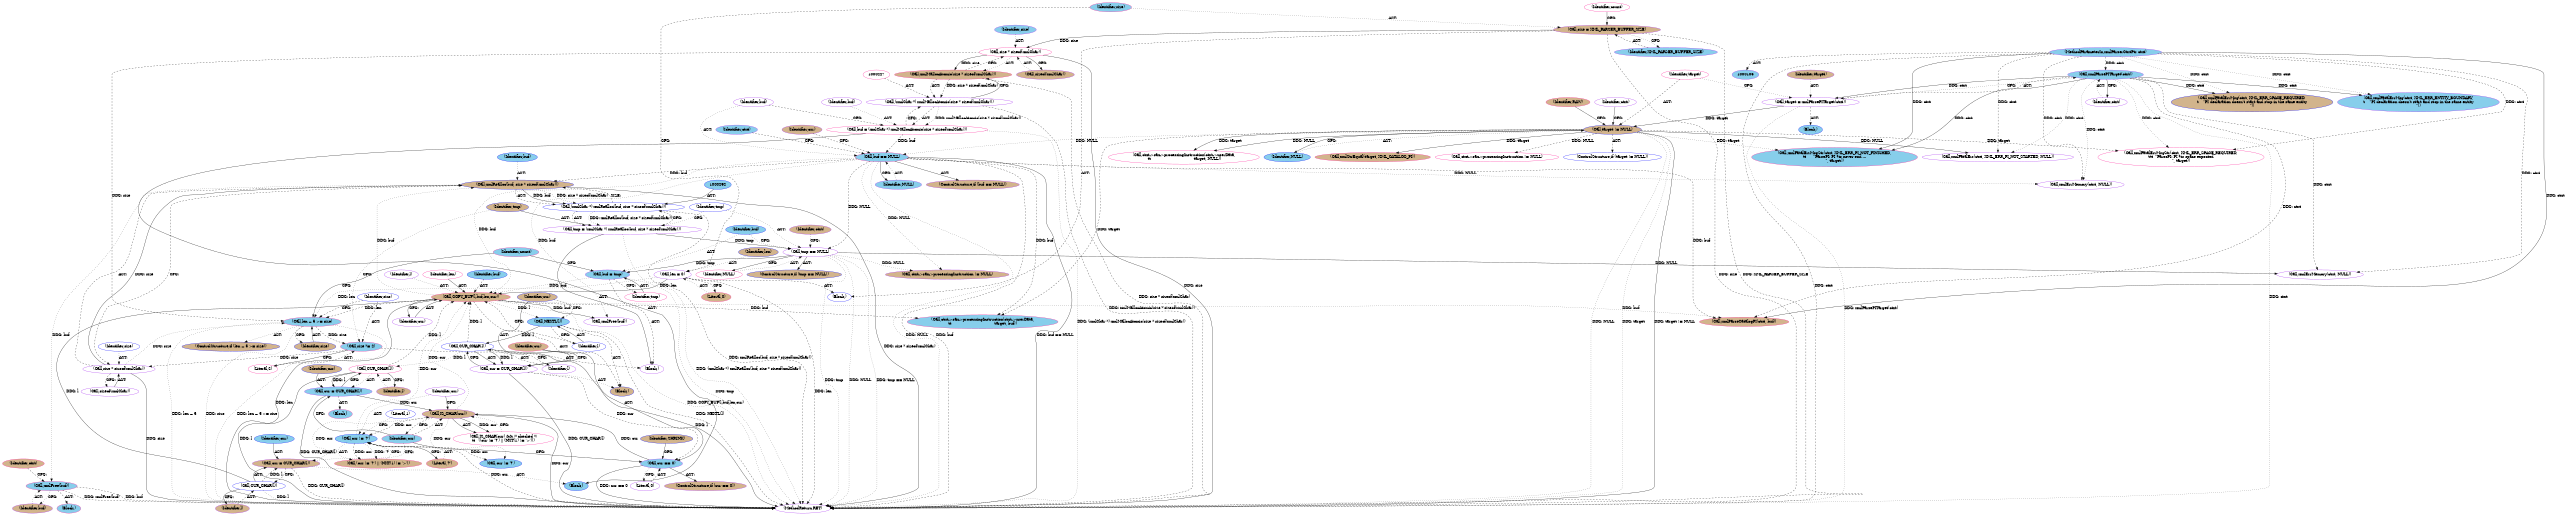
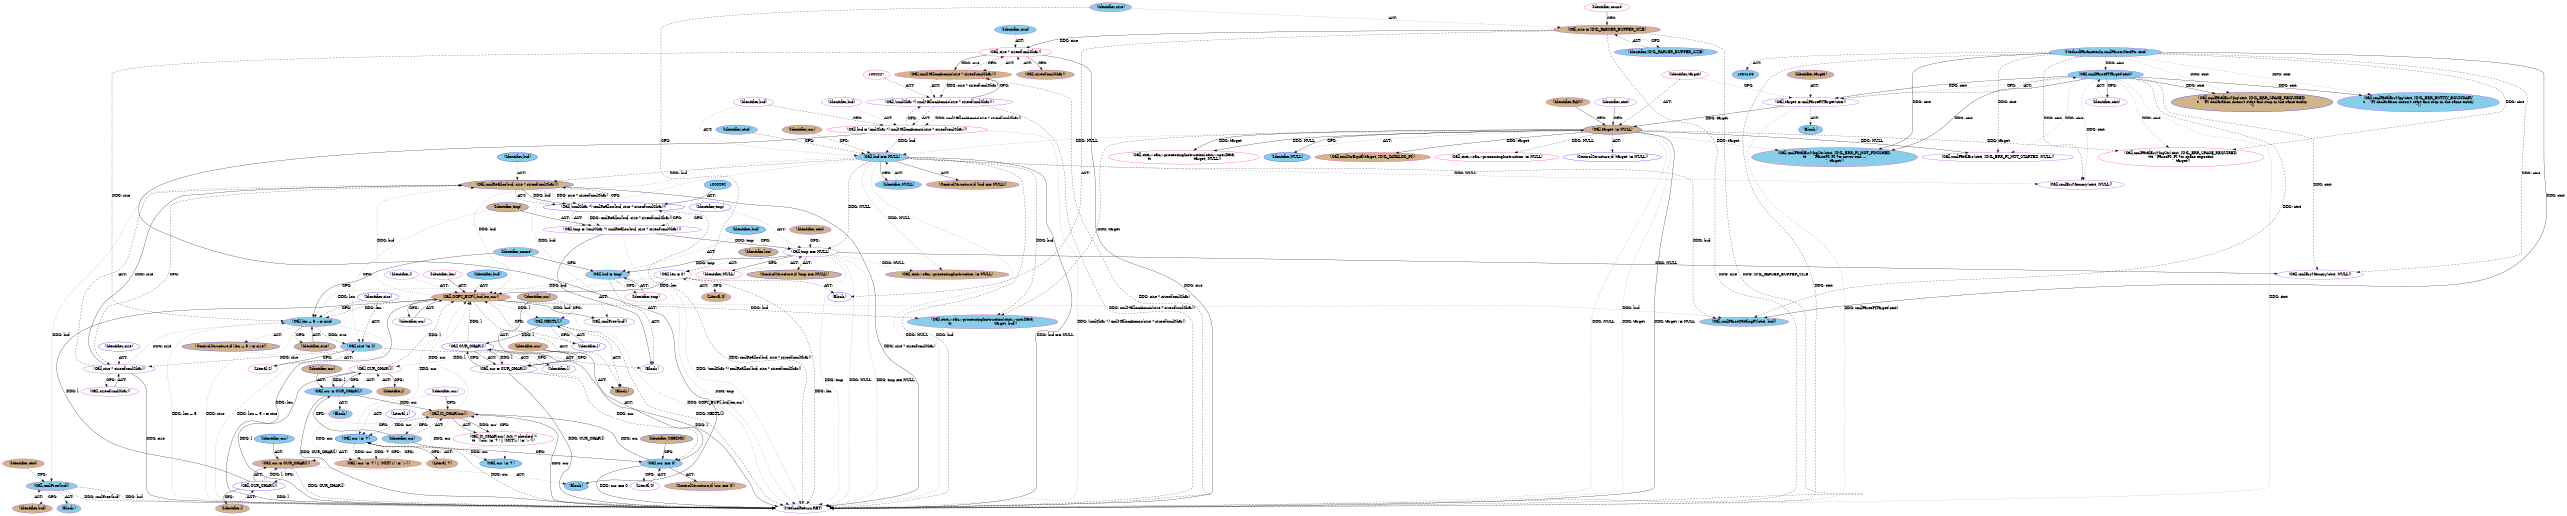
  digraph {
    node [color=purple fillcolor=white style=filled]
    edge [style=dashed]
    n1 [color=deeppink fillcolor=skyblue label="(Call,xmlFree(buf))"]
    n2 [fillcolor=tan label="(Identifier,buf)"]
    n3 [label="(MethodReturn,RET)"]
    n4 [color=deeppink fillcolor=skyblue label="(Block,)"]
    n5 [color=blue fillcolor=tan label="(Call,xmlRealloc(buf, size * sizeof(xmlChar)))"]
    n6 [color=blue label="(Call,(xmlChar *) xmlRealloc(buf, size * sizeof(xmlChar)))"]
    n7 [label="(Call,size * sizeof(xmlChar))"]
    n8 [label="(Call,tmp = (xmlChar *) xmlRealloc(buf, size * sizeof(xmlChar)))"]
    n9 [color=deeppink fillcolor=skyblue label="(Call,len + 5 >= size)"]
    n10 [label="(Call,sizeof(xmlChar))"]
    n11 [color=deeppink fillcolor=tan label="(Call,COPY_BUF(l,buf,len,cur))"]
    n12 [color=blue fillcolor=skyblue label="(Call,NEXTL(l))"]
    n13 [color=blue fillcolor=tan label="(Block,)"]
    n14 [label="(Call,xmlFree(buf))"]
    n15 [color=deeppink fillcolor=skyblue label="(Call,ctxt->sax->processingInstruction(ctxt->userData,\n\t\t                                     target, buf))"]
-   n16 [color=deeppink fillcolor=tan label="(Call,xmlParseCatalogPI(ctxt, buf))"]
+   n16 [color=deeppink fillcolor=skyblue label="(Call,xmlParseCatalogPI(ctxt, buf))"]
    n17 [label="(Identifier,cur)"]
    n18 [color=blue label="(Call,CUR_CHAR(l))"]
    n19 [color=blue label="(Identifier,l)"]
    n20 [color=deeppink fillcolor=skyblue label="(Call,size *= 2)"]
    n21 [color=blue fillcolor=tan label="(Identifier,size)"]
    n22 [color=blue fillcolor=tan label="(ControlStructure,if (len + 5 >= size))"]
    n23 [color=deeppink label="(Call,CUR_CHAR(l))"]
    n24 [label="(Call,cur = CUR_CHAR(l))"]
    n25 [label="(Identifier,l)"]
    n26 [fillcolor=skyblue label="(Call,cur = CUR_CHAR(l))"]
    n27 [fillcolor=tan label="(Identifier,l)"]
    n28 [fillcolor=skyblue label="(Call,cur == 0)"]
    n29 [color=blue label="(Call,CUR_CHAR(l))"]
    n30 [fillcolor=tan label="(Call,cur = CUR_CHAR(l))"]
    n31 [fillcolor=tan label="(Identifier,l)"]
    n32 [color=blue fillcolor=skyblue label="(Block,)"]
    n33 [fillcolor=tan label="(Call,IS_CHAR(cur))"]
    n34 [color=deeppink fillcolor=skyblue label="(Block,)"]
    n35 [color=deeppink fillcolor=skyblue label="(Call,buf == NULL)"]
    n36 [label="(Call,tmp == NULL)"]
    n37 [fillcolor=skyblue label="(Identifier,NULL)"]
    n38 [label="(Call,xmlErrMemory(ctxt, NULL))"]
    n39 [fillcolor=tan label="(Call,ctxt->sax->processingInstruction != NULL)"]
    n40 [fillcolor=tan label="(ControlStructure,if (buf == NULL))"]
    n41 [label="(Call,xmlErrMemory(ctxt, NULL))"]
    n42 [fillcolor=skyblue label="(Call,buf = tmp)"]
    n43 [color=deeppink label="(Identifier,NULL)"]
    n44 [color=blue fillcolor=tan label="(ControlStructure,if (tmp == NULL))"]
    n45 [color=deeppink label="(Call,buf = (xmlChar *) xmlMallocAtomic(size * sizeof(xmlChar)))"]
    n46 [label="(Call,(xmlChar *) xmlMallocAtomic(size * sizeof(xmlChar)))"]
    n47 [color=deeppink fillcolor=tan label="(Call,xmlMallocAtomic(size * sizeof(xmlChar)))"]
    n48 [color=deeppink label="(Call,size * sizeof(xmlChar))"]
    n49 [fillcolor=tan label="(Call,sizeof(xmlChar))"]
    n50 [fillcolor=tan label="(Call,size = XML_PARSER_BUFFER_SIZE)"]
    n51 [color=blue label="(Block,)"]
    n52 [fillcolor=skyblue label="(Identifier,XML_PARSER_BUFFER_SIZE)"]
    n53 [color=blue fillcolor=tan label="(Call,target != NULL)"]
    n54 [color=deeppink label="(Call,ctxt->sax->processingInstruction != NULL)"]
    n55 [color=blue label="(ControlStructure,if (target != NULL))"]
    n56 [label="(Call,xmlFatalErr(ctxt, XML_ERR_PI_NOT_STARTED, NULL))"]
    n57 [color=deeppink fillcolor=skyblue label="(Call,xmlFatalErrMsgStr(ctxt, XML_ERR_PI_NOT_FINISHED,\n\t\t      \"ParsePI: PI %s never end ...\n\", target))"]
    n58 [color=deeppink label="(Call,ctxt->sax->processingInstruction(ctxt->userData,\n \t\t                                     target, NULL))"]
    n59 [color=deeppink label="(Call,xmlFatalErrMsgStr(ctxt, XML_ERR_SPACE_REQUIRED,\n\t\t\t  \"ParsePI: PI %s space expected\n\", target))"]
    n60 [color=blue fillcolor=skyblue label="(Identifier,NULL)"]
    n61 [color=deeppink fillcolor=tan label="(Call,xmlStrEqual(target, XML_CATALOG_PI))"]
    n62 [label="(Call,target = xmlParsePITarget(ctxt))"]
    n63 [fillcolor=skyblue label="(Call,xmlParsePITarget(ctxt))"]
    n64 [color=blue fillcolor=skyblue label="(Block,)"]
    n65 [color=blue fillcolor=tan label="(Call,xmlFatalErrMsg(ctxt, XML_ERR_SPACE_REQUIRED,\n\t    \"PI declaration doesn't start and stop in the same entity\n\"))"]
    n66 [label="(Identifier,ctxt)"]
    n67 [fillcolor=skyblue label="(Call,xmlFatalErrMsg(ctxt, XML_ERR_ENTITY_BOUNDARY,\n\t    \"PI declaration doesn't start and stop in the same entity\n\"))"]
    n68 [fillcolor=skyblue label="(MethodParameterIn,xmlParserCtxtPtr ctxt)"]
    1000105 [fillcolor=skyblue]
    n70 [color=deeppink label="(Identifier,tmp)"]
    n71 [label="(Block,)"]
    n72 [label="(Call,len = 0)"]
    n73 [color=deeppink fillcolor=tan label="(Literal,0)"]
    n74 [color=blue fillcolor=skyblue label="(Call,cur != '?')"]
    n75 [color=deeppink label="(Call,IS_CHAR(cur) && /* checked */\n\t\t   ((cur != '?') || (NXT(1) != '>')))"]
    n76 [color=blue fillcolor=skyblue label="(Call,cur != '?')"]
    n77 [color=deeppink fillcolor=skyblue label="(Identifier,cur)"]
    n78 [color=deeppink fillcolor=tan label="(Literal,'?')"]
    n79 [color=deeppink fillcolor=tan label="(Call,(cur != '?') || (NXT(1) != '>'))"]
    n80 [fillcolor=tan label="(ControlStructure,if (cur == 0))"]
    n81 [label="(Literal,0)"]
    n82 [color=deeppink label="(Literal,2)"]
    n83 [label="(Identifier,buf)"]
    n84 [color=blue fillcolor=tan label="(Identifier,len)"]
    n85 [fillcolor=skyblue label="(Identifier,size)"]
    n86 [color=blue fillcolor=tan label="(Identifier,SHRINK)"]
    n87 [fillcolor=tan label="(Identifier,target)"]
    n88 [label="(Identifier,cur)"]
    n89 [label="(Identifier,l)"]
    n90 [color=blue fillcolor=tan label="(Identifier,tmp)"]
    n91 [label="(Identifier,ctxt)"]
    n92 [color=blue label="(Literal,1)"]
    n93 [color=deeppink fillcolor=tan label="(Identifier,ctxt)"]
    n94 [color=deeppink fillcolor=skyblue label="(Identifier,size)"]
    n95 [color=deeppink fillcolor=skyblue label="(Identifier,count)"]
    n96 [color=deeppink fillcolor=tan label="(Identifier,RAW)"]
    n97 [color=deeppink label="(Identifier,count)"]
    n98 [color=deeppink label="(Identifier,len)"]
    n99 [color=deeppink fillcolor=tan label="(Identifier,cur)"]
    n100 [color=blue fillcolor=skyblue label="(Identifier,buf)"]
    n101 [fillcolor=skyblue label="(Identifier,ctxt)"]
    n102 [color=blue fillcolor=tan label="(Identifier,cur)"]
    n103 [color=blue label="(Identifier,size)"]
    n104 [color=blue fillcolor=skyblue label="(Identifier,buf)"]
    n105 [fillcolor=tan label="(Identifier,cur)"]
    n106 [fillcolor=tan label="(Identifier,ctxt)"]
    n107 [color=deeppink label="(Identifier,target)"]
    n108 [label="(Identifier,buf)"]
    n109 [color=blue fillcolor=skyblue label="(Identifier,cur)"]
    n110 [color=blue label="(Identifier,tmp)"]
    n111 [color=blue label="(Identifier,size)"]
    n112 [color=blue fillcolor=tan label="(Identifier,cur)"]
    n113 [color=blue fillcolor=skyblue label="(Identifier,buf)"]
    1000227 [color=deeppink]
    1000292 [color=blue fillcolor=skyblue]
    n1 -> n2 [label="CFG: " style=dotted]
    n1 -> n3 [label="DDG: xmlFree(buf)"]
    n1 -> n3 [label="DDG: buf"]
    n1 -> n4 [label="AST: "]
    n2 -> n1 [label="AST: " style=dotted]
    n5 -> n1 [label="DDG: buf" style=dotted]
    n5 -> n3 [label="DDG: size * sizeof(xmlChar)" style=solid]
    n5 -> n6 [label="AST: "]
    n5 -> n6 [label="DDG: buf" style=solid]
    n5 -> n6 [label="DDG: size * sizeof(xmlChar)" style=dotted]
    n5 -> n7 [label="CFG: "]
    n6 -> n3 [label="DDG: xmlRealloc(buf, size * sizeof(xmlChar))"]
-   n6 -> n5 [label="SIZE: "]
+   n6 -> n5 [label="CFG: "]
    n6 -> n8 [label="AST: "]
    n6 -> n8 [label="DDG: xmlRealloc(buf, size * sizeof(xmlChar))" style=dotted]
    n7 -> n3 [label="DDG: size" style=solid]
    n7 -> n5 [label="AST: "]
    n7 -> n5 [label="DDG: size" style=solid]
    n7 -> n9 [label="DDG: size" style=dotted]
    n7 -> n10 [label="CFG: "]
    n8 -> n3 [label="DDG: (xmlChar *) xmlRealloc(buf, size * sizeof(xmlChar))" style=dotted]
    n8 -> n6 [label="CFG: "]
    n8 -> n36 [label="DDG: tmp" style=solid]
    n8 -> n71 [label="AST: " style=solid]
    n9 -> n3 [label="DDG: len + 5" style=dotted]
    n9 -> n3 [label="DDG: size" style=dotted]
    n9 -> n3 [label="DDG: len + 5 >= size" style=dotted]
    n9 -> n20 [label="DDG: size"]
    n9 -> n21 [label="CFG: "]
    n9 -> n22 [label="AST: " style=dotted]
    n10 -> n7 [label="AST: " style=solid]
    n11 -> n3 [label="DDG: len" style=solid]
    n11 -> n3 [label="DDG: COPY_BUF(l,buf,len,cur)" style=dotted]
    n11 -> n5 [label="DDG: buf" style=dotted]
    n11 -> n9 [label="DDG: len"]
    n11 -> n12 [label="DDG: l" style=dotted]
    n11 -> n13 [label="AST: "]
    n11 -> n14 [label="DDG: buf" style=solid]
    n11 -> n15 [label="DDG: buf"]
    n11 -> n16 [label="DDG: buf" style=dotted]
    n11 -> n17 [label="CFG: " style=solid]
    n12 -> n3 [label="DDG: NEXTL(l)"]
    n12 -> n13 [label="AST: "]
    n12 -> n18 [label="DDG: l" style=solid]
    n12 -> n19 [label="CFG: "]
    n17 -> n11 [label="AST: " style=solid]
    n18 -> n3 [label="DDG: l" style=solid]
    n18 -> n11 [label="DDG: l"]
    n18 -> n23 [label="DDG: l" style=dotted]
    n18 -> n24 [label="AST: " style=solid]
    n18 -> n24 [label="DDG: l" style=solid]
    n18 -> n25 [label="CFG: "]
    n19 -> n11 [label="CFG: "]
    n19 -> n12 [label="AST: " style=solid]
    n20 -> n7 [label="DDG: size"]
    n20 -> n71 [label="AST: "]
    n20 -> n82 [label="CFG: " style=solid]
    n21 -> n9 [label="AST: " style=solid]
    n23 -> n3 [label="DDG: l" style=solid]
    n23 -> n11 [label="DDG: l"]
    n23 -> n26 [label="AST: " style=dotted]
    n23 -> n26 [label="DDG: l" style=solid]
    n23 -> n27 [label="CFG: " style=solid]
    n24 -> n3 [label="DDG: CUR_CHAR(l)" style=solid]
    n24 -> n13 [label="AST: " style=dotted]
    n24 -> n18 [label="CFG: " style=solid]
    n24 -> n28 [label="DDG: cur"]
    n25 -> n18 [label="AST: "]
    n26 -> n3 [label="DDG: CUR_CHAR(l)" style=solid]
    n26 -> n23 [label="CFG: " style=solid]
    n26 -> n33 [label="DDG: cur" style=solid]
    n26 -> n34 [label="AST: "]
    n27 -> n23 [label="AST: " style=dotted]
    n28 -> n3 [label="DDG: cur == 0" style=solid]
    n28 -> n33 [label="DDG: cur" style=solid]
    n28 -> n80 [label="AST: " style=solid]
    n28 -> n81 [label="CFG: " style=dotted]
    n29 -> n3 [label="DDG: l" style=dotted]
    n29 -> n11 [label="DDG: l" style=solid]
    n29 -> n30 [label="AST: " style=solid]
    n29 -> n30 [label="DDG: l"]
    n29 -> n31 [label="CFG: " style=solid]
    n30 -> n3 [label="DDG: CUR_CHAR(l)"]
    n30 -> n29 [label="CFG: "]
    n30 -> n32 [label="AST: " style=dotted]
    n30 -> n33 [label="DDG: cur" style=dotted]
    n31 -> n29 [label="AST: "]
    n33 -> n3 [label="DDG: cur" style=solid]
    n33 -> n11 [label="DDG: cur" style=dotted]
    n33 -> n74 [label="DDG: cur"]
    n33 -> n75 [label="AST: " style=solid]
    n33 -> n75 [label="DDG: cur" style=solid]
    n33 -> n76 [label="DDG: cur" style=dotted]
    n33 -> n77 [label="CFG: "]
    n35 -> n3 [label="DDG: NULL" style=dotted]
    n35 -> n3 [label="DDG: buf"]
    n35 -> n3 [label="DDG: buf == NULL" style=solid]
    n35 -> n5 [label="DDG: buf"]
    n35 -> n11 [label="DDG: buf" style=dotted]
    n35 -> n14 [label="DDG: buf" style=dotted]
    n35 -> n15 [label="DDG: buf"]
    n35 -> n16 [label="DDG: buf"]
    n35 -> n36 [label="DDG: NULL"]
    n35 -> n37 [label="CFG: " style=solid]
    n35 -> n38 [label="DDG: NULL" style=dotted]
    n35 -> n39 [label="DDG: NULL" style=dotted]
    n35 -> n40 [label="AST: " style=solid]
    n36 -> n3 [label="DDG: tmp" style=dotted]
    n36 -> n3 [label="DDG: NULL" style=dotted]
    n36 -> n3 [label="DDG: tmp == NULL" style=dotted]
    n36 -> n39 [label="DDG: NULL" style=dotted]
    n36 -> n41 [label="DDG: NULL" style=solid]
    n36 -> n42 [label="DDG: tmp" style=solid]
    n36 -> n43 [label="CFG: " style=solid]
    n36 -> n44 [label="AST: " style=solid]
    n37 -> n35 [label="AST: " style=dotted]
    n42 -> n3 [label="DDG: tmp" style=dotted]
    n42 -> n11 [label="DDG: buf" style=dotted]
    n42 -> n70 [label="CFG: "]
    n42 -> n71 [label="AST: "]
    n43 -> n36 [label="AST: " style=dotted]
    n45 -> n3 [label="DDG: (xmlChar *) xmlMallocAtomic(size * sizeof(xmlChar))" style=dotted]
    n45 -> n32 [label="AST: " style=solid]
    n45 -> n35 [label="DDG: buf"]
    n45 -> n46 [label="CFG: "]
    n46 -> n3 [label="DDG: xmlMallocAtomic(size * sizeof(xmlChar))"]
    n46 -> n45 [label="AST: "]
    n46 -> n45 [label="DDG: xmlMallocAtomic(size * sizeof(xmlChar))" style=dotted]
    n46 -> n47 [label="CFG: " style=solid]
    n47 -> n3 [label="DDG: size * sizeof(xmlChar)"]
    n47 -> n46 [label="AST: "]
    n47 -> n46 [label="DDG: size * sizeof(xmlChar)"]
    n47 -> n48 [label="CFG: "]
    n48 -> n3 [label="DDG: size" style=solid]
    n48 -> n9 [label="DDG: size"]
    n48 -> n47 [label="AST: " style=dotted]
    n48 -> n47 [label="DDG: size" style=solid]
    n48 -> n49 [label="CFG: " style=solid]
    n49 -> n48 [label="AST: " style=dotted]
    n50 -> n3 [label="DDG: size"]
    n50 -> n3 [label="DDG: XML_PARSER_BUFFER_SIZE"]
    n50 -> n48 [label="DDG: size" style=solid]
    n50 -> n51 [label="AST: "]
    n50 -> n52 [label="CFG: " style=dotted]
    n52 -> n50 [label="AST: "]
    n53 -> n3 [label="DDG: NULL" style=dotted]
    n53 -> n3 [label="DDG: target" style=dotted]
    n53 -> n3 [label="DDG: target != NULL" style=solid]
    n53 -> n15 [label="DDG: target"]
    n53 -> n35 [label="DDG: NULL" style=dotted]
    n53 -> n54 [label="DDG: NULL"]
    n53 -> n55 [label="AST: "]
    n53 -> n56 [label="DDG: NULL" style=solid]
    n53 -> n57 [label="DDG: target" style=dotted]
    n53 -> n58 [label="DDG: target" style=solid]
    n53 -> n58 [label="DDG: NULL" style=solid]
    n53 -> n59 [label="DDG: target"]
    n53 -> n60 [label="CFG: " style=solid]
    n53 -> n61 [label="DDG: target" style=solid]
    n60 -> n53 [label="AST: " style=dotted]
    n62 -> n3 [label="DDG: xmlParsePITarget(ctxt)" style=dotted]
    n62 -> n53 [label="DDG: target" style=solid]
    n62 -> n63 [label="CFG: " style=dotted]
    n62 -> n64 [label="AST: "]
    n63 -> n3 [label="DDG: ctxt" style=dotted]
    n63 -> n16 [label="DDG: ctxt"]
    n63 -> n38 [label="DDG: ctxt" style=dotted]
    n63 -> n41 [label="DDG: ctxt"]
    n63 -> n56 [label="DDG: ctxt" style=dotted]
    n63 -> n57 [label="DDG: ctxt" style=solid]
    n63 -> n59 [label="DDG: ctxt" style=dotted]
    n63 -> n62 [label="AST: "]
    n63 -> n62 [label="DDG: ctxt" style=solid]
    n63 -> n65 [label="DDG: ctxt" style=solid]
    n63 -> n66 [label="CFG: " style=solid]
    n63 -> n67 [label="DDG: ctxt" style=solid]
    n66 -> n63 [label="AST: " style=dotted]
    n68 -> n3 [label="DDG: ctxt"]
    n68 -> n16 [label="DDG: ctxt" style=solid]
    n68 -> n38 [label="DDG: ctxt"]
    n68 -> n41 [label="DDG: ctxt"]
    n68 -> n56 [label="DDG: ctxt"]
    n68 -> n57 [label="DDG: ctxt" style=solid]
    n68 -> n59 [label="DDG: ctxt"]
    n68 -> n63 [label="DDG: ctxt"]
    n68 -> n65 [label="DDG: ctxt" style=dotted]
    n68 -> n67 [label="DDG: ctxt" style=dotted]
    n68 -> 1000105 [label="AST: "]
    n70 -> n42 [label="AST: " style=solid]
    n72 -> n3 [label="DDG: len"]
    n72 -> n9 [label="DDG: len" style=dotted]
    n72 -> n11 [label="DDG: len" style=solid]
    n72 -> n51 [label="AST: "]
    n72 -> n73 [label="CFG: "]
    n73 -> n72 [label="AST: " style=dotted]
    n74 -> n3 [label="DDG: cur"]
    n74 -> n11 [label="DDG: cur" style=dotted]
    n74 -> n76 [label="DDG: cur"]
    n74 -> n78 [label="CFG: " style=solid]
    n74 -> n79 [label="AST: " style=dotted]
    n74 -> n79 [label="DDG: cur"]
    n74 -> n79 [label="DDG: '?'" style=dotted]
    n75 -> n33 [label="CFG: " style=dotted]
    n77 -> n26 [label="CFG: " style=solid]
    n77 -> n28 [label="CFG: " style=solid]
    n77 -> n30 [label="CFG: " style=dotted]
    n77 -> n33 [label="AST: "]
    n78 -> n74 [label="AST: " style=dotted]
    n79 -> n74 [label="CFG: " style=dotted]
    n81 -> n28 [label="AST: "]
    n82 -> n20 [label="AST: "]
    n83 -> n35 [label="AST: " style=dotted]
    n83 -> n45 [label="CFG: "]
    n84 -> n72 [label="AST: " style=dotted]
    n85 -> n48 [label="AST: " style=dotted]
    n86 -> n28 [label="CFG: " style=solid]
    n87 -> n62 [label="AST: " style=dotted]
    n88 -> n33 [label="CFG: " style=solid]
    n88 -> n74 [label="AST: " style=dotted]
    n89 -> n11 [label="AST: " style=dotted]
    n90 -> n8 [label="AST: " style=solid]
    n90 -> n20 [label="CFG: " style=dotted]
    n91 -> n53 [label="CFG: " style=solid]
    n92 -> n74 [label="CFG: " style=dotted]
    n93 -> n1 [label="CFG: "]
    n94 -> n50 [label="AST: " style=dotted]
    n94 -> n72 [label="CFG: "]
    n95 -> n9 [label="CFG: " style=solid]
    n95 -> n42 [label="CFG: " style=solid]
    n96 -> n53 [label="CFG: " style=solid]
    n97 -> n50 [label="CFG: " style=solid]
    n98 -> n11 [label="AST: " style=solid]
    n99 -> n24 [label="CFG: " style=solid]
    n99 -> n28 [label="AST: " style=solid]
    n100 -> n5 [label="AST: " style=dotted]
    n101 -> n35 [label="CFG: "]
    n102 -> n26 [label="AST: " style=solid]
    n103 -> n7 [label="AST: " style=dotted]
    n104 -> n36 [label="CFG: " style=dotted]
    n104 -> n42 [label="AST: " style=dotted]
    n105 -> n35 [label="CFG: "]
    n106 -> n36 [label="CFG: " style=dotted]
    n107 -> n53 [label="AST: "]
    n107 -> n62 [label="CFG: " style=dotted]
    n108 -> n45 [label="AST: " style=dotted]
    n109 -> n30 [label="AST: " style=solid]
    n110 -> n8 [label="CFG: " style=dotted]
    n110 -> n36 [label="AST: " style=dotted]
    n111 -> n9 [label="CFG: "]
    n111 -> n20 [label="AST: "]
    n112 -> n12 [label="CFG: "]
    n112 -> n24 [label="AST: " style=solid]
    n113 -> n11 [label="AST: "]
    1000227 -> n46 [label="AST: "]
    1000292 -> n6 [label="AST: " style=solid]
  }
